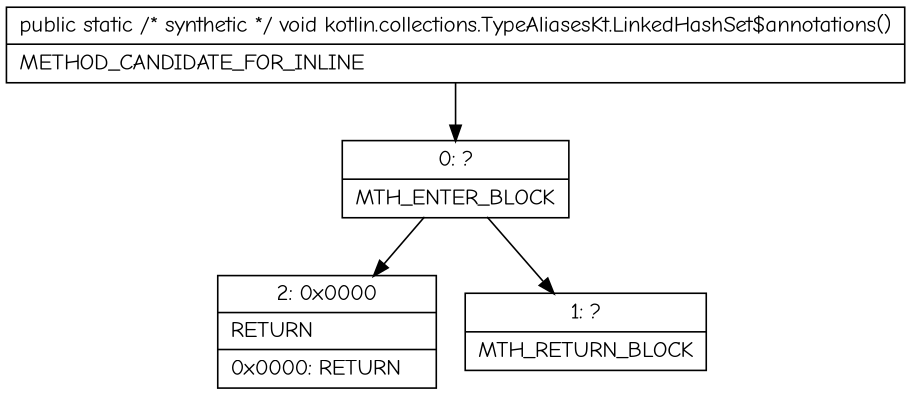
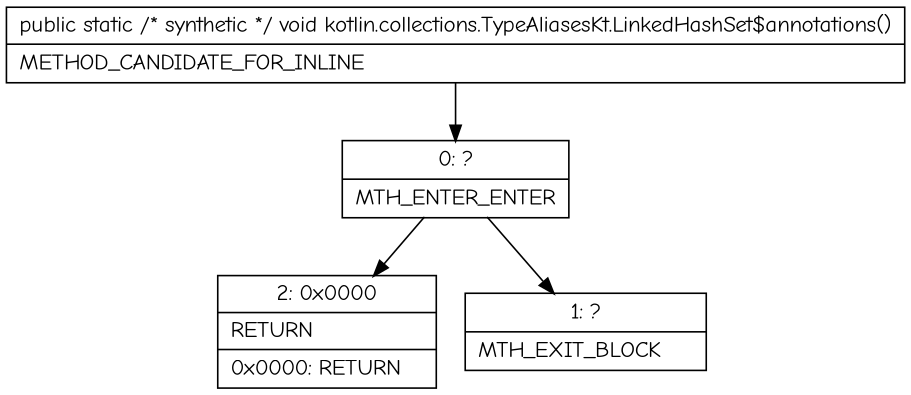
  digraph {
    fontname="Comic Neue"
    node [fontname="Comic Neue" shape=record]
    edge [fontname="Comic Neue"]
-   n1 [label="{0\:\ ?|MTH_ENTER_BLOCK\l}"]
+   n1 [label="{0\:\ ?|MTH_ENTER_ENTER\l}"]
    n2 [label="{2\:\ 0x0000|RETURN\l|0x0000: RETURN   \l}"]
-   n3 [label="{1\:\ ?|MTH_RETURN_BLOCK\l}"]
+   n3 [label="{1\:\ ?|MTH_EXIT_BLOCK\l}"]
    n4 [label="{public static \/* synthetic *\/ void kotlin.collections.TypeAliasesKt.LinkedHashSet$annotations()  | METHOD_CANDIDATE_FOR_INLINE\l}"]
    n1 -> n2
    n1 -> n3
    n4 -> n1
  }
